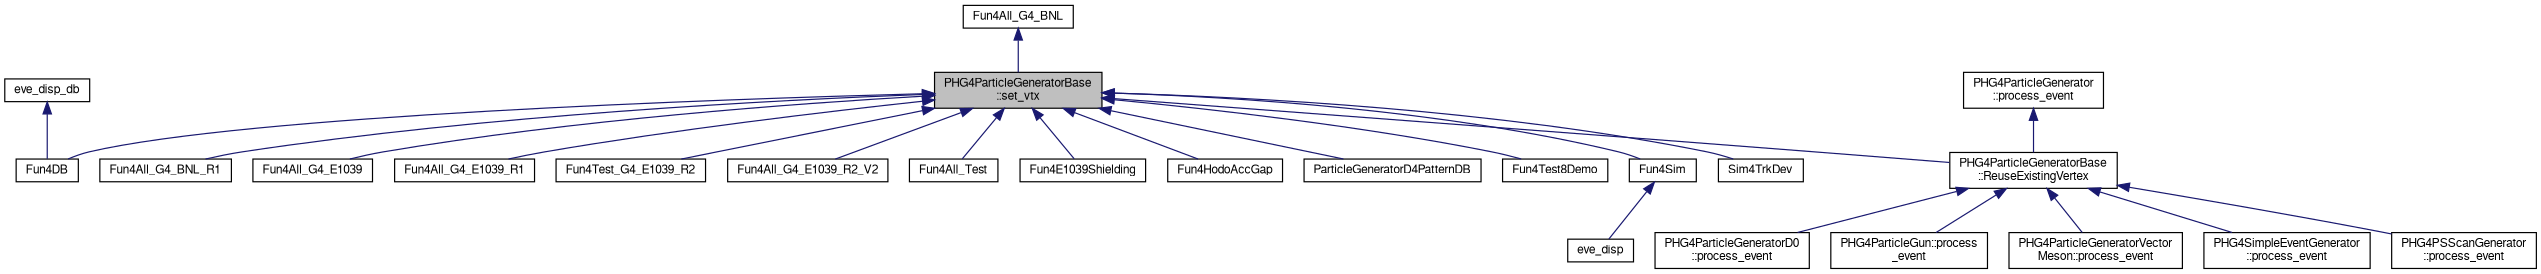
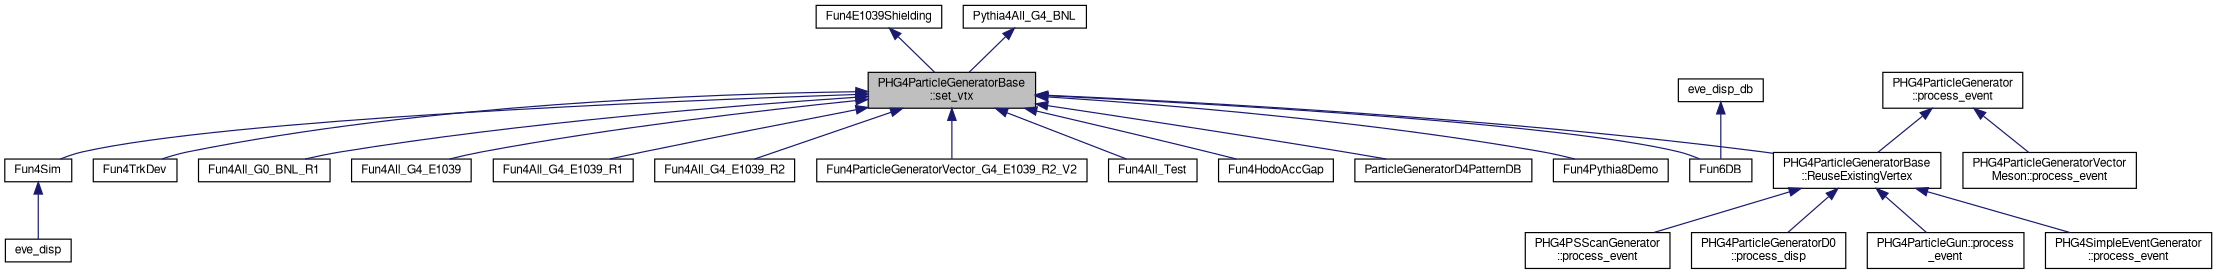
  digraph {
    rankdir=TB
    node [color=black fontname=FreeSans fontsize=10 shape=record]
    edge [color=midnightblue dir=back fontname=FreeSans fontsize=10 labelfontname=FreeSans labelfontsize=10 style=solid]
    n1 [fillcolor=grey75 fontcolor=black height=0.2 label="PHG4ParticleGeneratorBase\l::set_vtx" style=filled width=0.4]
-   n2 [height=0.2 label=Fun4All_G4_BNL_R1 width=0.4]
+   n2 [height=0.2 label=Fun4All_G0_BNL_R1 width=0.4]
    n3 [height=0.2 label=Fun4All_G4_E1039 width=0.4]
    n4 [height=0.2 label=Fun4All_G4_E1039_R1 width=0.4]
-   n5 [height=0.2 label=Fun4Test_G4_E1039_R2 width=0.4]
-   n6 [height=0.2 label=Fun4All_G4_E1039_R2_V2 width=0.4]
+   n5 [height=0.2 label=Fun4All_G4_E1039_R2 width=0.4]
+   n6 [height=0.2 label=Fun4ParticleGeneratorVector_G4_E1039_R2_V2 width=0.4]
    n7 [height=0.2 label=Fun4All_Test width=0.4]
-   n8 [height=0.2 label=Fun4DB width=0.4]
+   n8 [height=0.2 label=Fun6DB width=0.4]
    n9 [height=0.2 label=Fun4E1039Shielding width=0.4]
    n10 [height=0.2 label=Fun4HodoAccGap width=0.4]
    n11 [height=0.2 label=ParticleGeneratorD4PatternDB width=0.4]
-   n12 [height=0.2 label=Fun4Test8Demo width=0.4]
+   n12 [height=0.2 label=Fun4Pythia8Demo width=0.4]
    n13 [height=0.2 label=Fun4Sim width=0.4]
-   n14 [height=0.2 label=Sim4TrkDev width=0.4]
+   n14 [height=0.2 label=Fun4TrkDev width=0.4]
    n15 [height=0.2 label="PHG4ParticleGeneratorBase\l::ReuseExistingVertex" width=0.4]
-   n16 [height=0.2 label=Fun4All_G4_BNL width=0.4]
+   n16 [height=0.2 label=Pythia4All_G4_BNL width=0.4]
    n17 [height=0.2 label=eve_disp width=0.4]
-   n18 [height=0.2 label="PHG4ParticleGeneratorD0\l::process_event" width=0.4]
+   n18 [height=0.2 label="PHG4ParticleGeneratorD0\l::process_disp" width=0.4]
    n19 [height=0.2 label="PHG4ParticleGun::process\l_event" width=0.4]
    n20 [height=0.2 label="PHG4ParticleGeneratorVector\lMeson::process_event" width=0.4]
    n21 [height=0.2 label="PHG4SimpleEventGenerator\l::process_event" width=0.4]
    n22 [height=0.2 label="PHG4PSScanGenerator\l::process_event" width=0.4]
    n23 [height=0.2 label=eve_disp_db width=0.4]
    n24 [height=0.2 label="PHG4ParticleGenerator\l::process_event" width=0.4]
    n1 -> n2
    n1 -> n3
    n1 -> n4
    n1 -> n5
    n1 -> n6
    n1 -> n7
    n1 -> n8
-   n1 -> n9
+   n9 -> n1
    n1 -> n10
    n1 -> n11
    n1 -> n12
    n1 -> n13
    n1 -> n14
    n1 -> n15
    n13 -> n17
    n15 -> n18
    n15 -> n19
-   n15 -> n20
+   n24 -> n20
    n15 -> n21
    n15 -> n22
    n16 -> n1
    n23 -> n8
    n24 -> n15
  }
